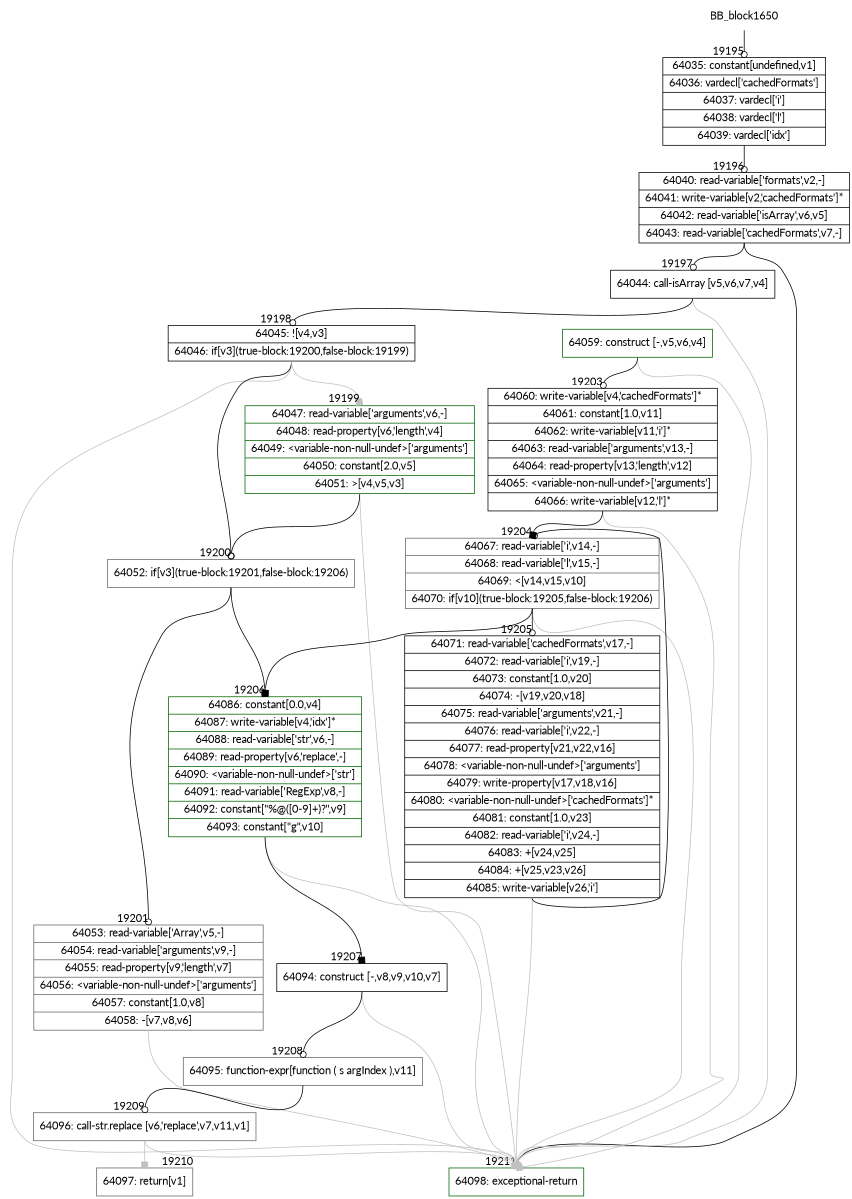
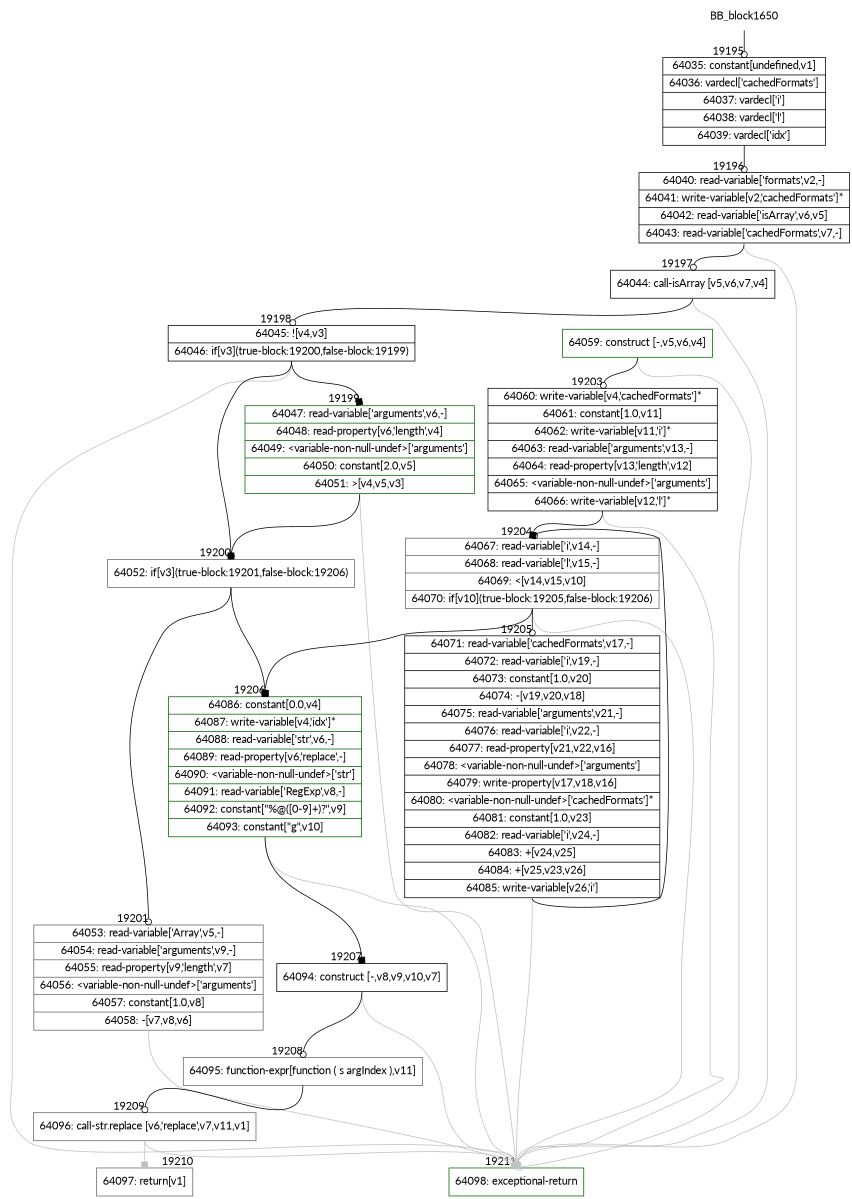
  digraph {
    fontname=Lato
    rankdir=TD
    node [color=gray40 fontname=Lato shape=record]
    edge [arrowhead=odot fontname=Lato headport=n tailport=s]
    n1 [label=BB_block1650 shape=none]
    n2 [color=black label="{64035: constant[undefined,v1]|64036: vardecl['cachedFormats']|64037: vardecl['i']|64038: vardecl['l']|64039: vardecl['idx']}"]
    n3 [color=black label="{64040: read-variable['formats',v2,-]|64041: write-variable[v2,'cachedFormats']*|64042: read-variable['isArray',v6,v5]|64043: read-variable['cachedFormats',v7,-]}"]
    n4 [color=black label="{64044: call-isArray [v5,v6,v7,v4]}"]
    n5 [color=darkgreen label="{64098: exceptional-return}"]
    n6 [color=black label="{64045: ![v4,v3]|64046: if[v3](true-block:19200,false-block:19199)}"]
    n7 [label="{64052: if[v3](true-block:19201,false-block:19206)}"]
    n8 [color=darkgreen label="{64047: read-variable['arguments',v6,-]|64048: read-property[v6,'length',v4]|64049: \<variable-non-null-undef\>['arguments']|64050: constant[2.0,v5]|64051: \>[v4,v5,v3]}"]
    n9 [label="{64053: read-variable['Array',v5,-]|64054: read-variable['arguments',v9,-]|64055: read-property[v9,'length',v7]|64056: \<variable-non-null-undef\>['arguments']|64057: constant[1.0,v8]|64058: -[v7,v8,v6]}"]
    n10 [color=darkgreen label="{64086: constant[0.0,v4]|64087: write-variable[v4,'idx']*|64088: read-variable['str',v6,-]|64089: read-property[v6,'replace',-]|64090: \<variable-non-null-undef\>['str']|64091: read-variable['RegExp',v8,-]|64092: constant[\"%@([0-9]+)?\",v9]|64093: constant[\"g\",v10]}"]
    n11 [color=black label="{64094: construct [-,v8,v9,v10,v7]}"]
    n12 [color=darkgreen label="{64059: construct [-,v5,v6,v4]}"]
    n13 [color=black label="{64060: write-variable[v4,'cachedFormats']*|64061: constant[1.0,v11]|64062: write-variable[v11,'i']*|64063: read-variable['arguments',v13,-]|64064: read-property[v13,'length',v12]|64065: \<variable-non-null-undef\>['arguments']|64066: write-variable[v12,'l']*}"]
    n14 [label="{64095: function-expr[function ( s argIndex ),v11]}"]
    n15 [label="{64067: read-variable['i',v14,-]|64068: read-variable['l',v15,-]|64069: \<[v14,v15,v10]|64070: if[v10](true-block:19205,false-block:19206)}"]
    n16 [color=black label="{64071: read-variable['cachedFormats',v17,-]|64072: read-variable['i',v19,-]|64073: constant[1.0,v20]|64074: -[v19,v20,v18]|64075: read-variable['arguments',v21,-]|64076: read-variable['i',v22,-]|64077: read-property[v21,v22,v16]|64078: \<variable-non-null-undef\>['arguments']|64079: write-property[v17,v18,v16]|64080: \<variable-non-null-undef\>['cachedFormats']*|64081: constant[1.0,v23]|64082: read-variable['i',v24,-]|64083: +[v24,v25]|64084: +[v25,v23,v26]|64085: write-variable[v26,'i']}"]
    n17 [label="{64096: call-str.replace [v6,'replace',v7,v11,v1]}"]
    n18 [label="{64097: return[v1]}"]
    n1 -> n2 [headlabel="    19195"]
    n2 -> n3 [headlabel="      19196"]
    n3 -> n4 [headlabel="      19197"]
-   n3 -> n5 [color=black headlabel="      19211"]
+   n3 -> n5 [color=gray headlabel="      19211"]
    n4 -> n5 [arrowhead=box color=gray]
    n4 -> n6 [headlabel="      19198"]
    n6 -> n5 [arrowhead=box color=gray]
-   n6 -> n7 [headlabel="      19200"]
-   n6 -> n8 [arrowhead=box headlabel="      19199" color=gray]
+   n6 -> n7 [arrowhead=box headlabel="      19200"]
+   n6 -> n8 [arrowhead=box headlabel="      19199"]
    n7 -> n9 [headlabel="      19201"]
    n7 -> n10 [arrowhead=box headlabel="      19206"]
    n8 -> n5 [arrowhead=box color=gray]
    n8 -> n7
    n9 -> n5 [color=gray]
    n10 -> n5 [color=gray]
    n10 -> n11 [arrowhead=box headlabel="      19207"]
    n11 -> n5 [arrowhead=box color=gray]
    n11 -> n14 [headlabel="      19208"]
-   n12 -> n5 [arrowhead=box color=gray]
+   n12 -> n5 [color=gray]
    n12 -> n13 [headlabel="      19203"]
    n13 -> n5 [arrowhead=box color=gray]
    n13 -> n15 [arrowhead=box headlabel="      19204"]
    n14 -> n17 [headlabel="      19209"]
    n15 -> n5 [color=gray]
    n15 -> n10 [arrowhead=box]
    n15 -> n16 [headlabel="      19205"]
    n16 -> n5 [arrowhead=box color=gray]
    n16 -> n15
    n17 -> n5 [color=gray]
    n17 -> n18 [arrowhead=box color=gray headlabel="      19210"]
  }
